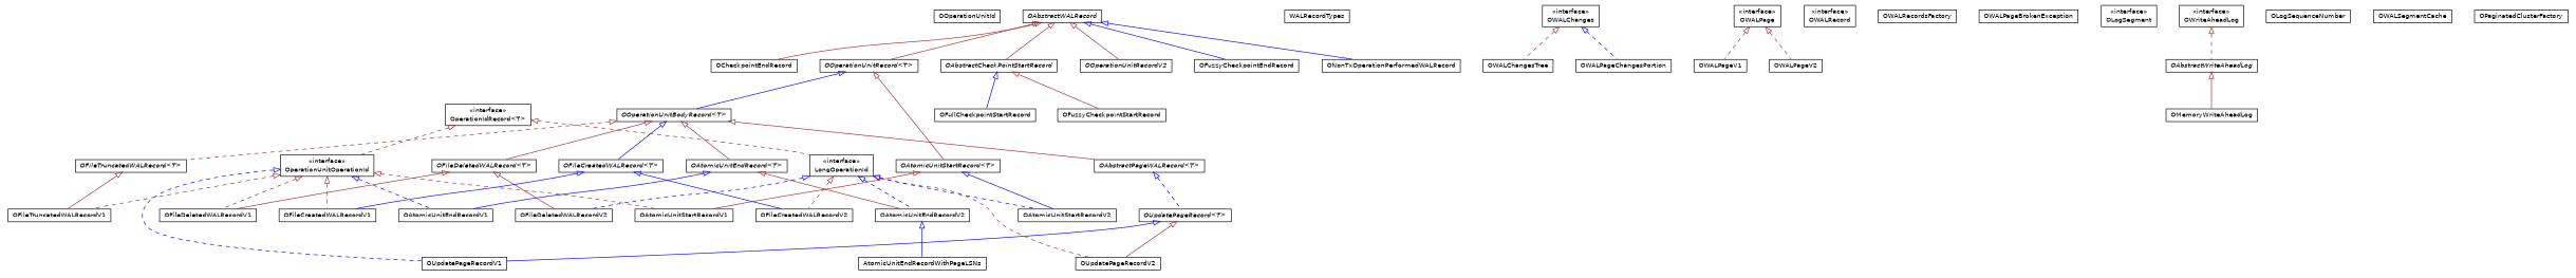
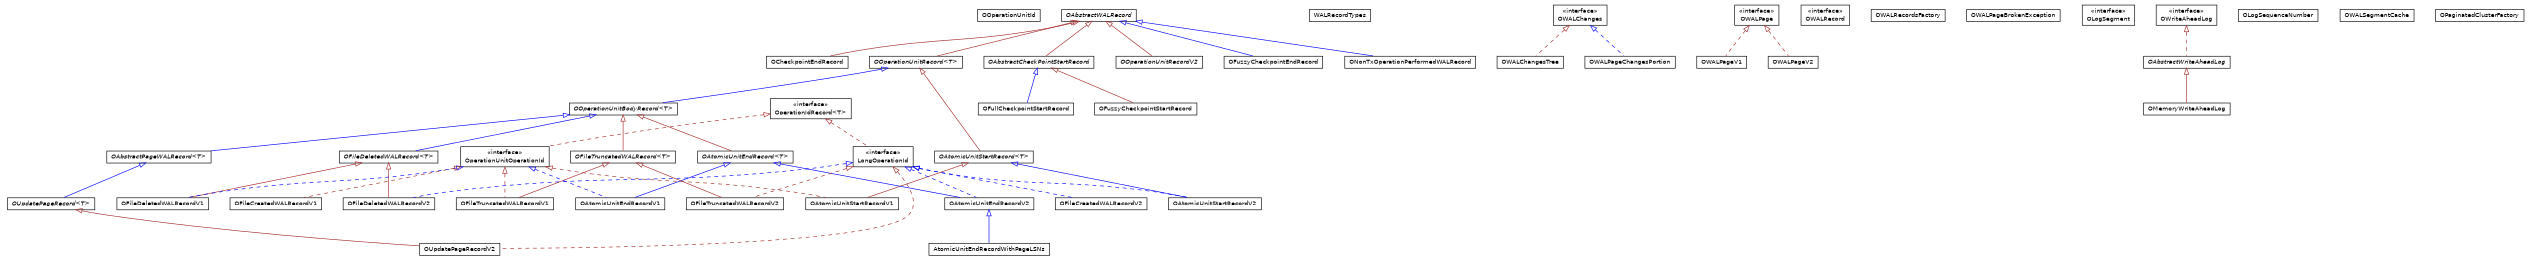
  digraph {
    nodesep=0.25
    ranksep=0.5
    node [fontcolor=black fontname=Helvetica fontsize=10.0 shape=plaintext]
    edge [arrowtail=empty color=brown dir=back fontname=Helvetica fontsize=10 headport=p labelfontname=Helvetica labelfontsize=10 tailport=p]
    n1 [label=<<table title="com.orientechnologies.orient.core.storage.impl.local.paginated.wal.OOperationUnitId" border="0" cellborder="1" cellspacing="0" cellpadding="2" port="p" href="./OOperationUnitId.html"> 		<tr><td><table border="0" cellspacing="0" cellpadding="1"> <tr><td align="center" balign="center"> OOperationUnitId </td></tr> 		</table></td></tr> 		</table>>]
    n2 [label=<<table title="com.orientechnologies.orient.core.storage.impl.local.paginated.wal.OCheckpointEndRecord" border="0" cellborder="1" cellspacing="0" cellpadding="2" port="p" href="./OCheckpointEndRecord.html"> 		<tr><td><table border="0" cellspacing="0" cellpadding="1"> <tr><td align="center" balign="center"> OCheckpointEndRecord </td></tr> 		</table></td></tr> 		</table>>]
    n3 [label=<<table title="com.orientechnologies.orient.core.storage.impl.local.paginated.wal.OAbstractPageWALRecord" border="0" cellborder="1" cellspacing="0" cellpadding="2" port="p" href="./OAbstractPageWALRecord.html"> 		<tr><td><table border="0" cellspacing="0" cellpadding="1"> <tr><td align="center" balign="center"><font face="Helvetica-Oblique"> OAbstractPageWALRecord&lt;T&gt; </font></td></tr> 		</table></td></tr> 		</table>>]
    n4 [label=<<table title="com.orientechnologies.orient.core.storage.impl.local.paginated.wal.OUpdatePageRecord" border="0" cellborder="1" cellspacing="0" cellpadding="2" port="p" href="./OUpdatePageRecord.html"> 		<tr><td><table border="0" cellspacing="0" cellpadding="1"> <tr><td align="center" balign="center"><font face="Helvetica-Oblique"> OUpdatePageRecord&lt;T&gt; </font></td></tr> 		</table></td></tr> 		</table>>]
    n5 [label=<<table title="com.orientechnologies.orient.core.storage.impl.local.paginated.wal.OUpdatePageRecordV2" border="0" cellborder="1" cellspacing="0" cellpadding="2" port="p" href="./OUpdatePageRecordV2.html"> 		<tr><td><table border="0" cellspacing="0" cellpadding="1"> <tr><td align="center" balign="center"> OUpdatePageRecordV2 </td></tr> 		</table></td></tr> 		</table>>]
-   n6 [label=<<table title="com.orientechnologies.orient.core.storage.impl.local.paginated.wal.OUpdatePageRecordV1" border="0" cellborder="1" cellspacing="0" cellpadding="2" port="p" href="./OUpdatePageRecordV1.html"> 		<tr><td><table border="0" cellspacing="0" cellpadding="1"> <tr><td align="center" balign="center"> OUpdatePageRecordV1 </td></tr> 		</table></td></tr> 		</table>>]
    n7 [label=<<table title="com.orientechnologies.orient.core.storage.impl.local.paginated.wal.OOperationUnitRecord" border="0" cellborder="1" cellspacing="0" cellpadding="2" port="p" href="./OOperationUnitRecord.html"> 		<tr><td><table border="0" cellspacing="0" cellpadding="1"> <tr><td align="center" balign="center"><font face="Helvetica-Oblique"> OOperationUnitRecord&lt;T&gt; </font></td></tr> 		</table></td></tr> 		</table>>]
    n8 [label=<<table title="com.orientechnologies.orient.core.storage.impl.local.paginated.wal.OAtomicUnitStartRecord" border="0" cellborder="1" cellspacing="0" cellpadding="2" port="p" href="./OAtomicUnitStartRecord.html"> 		<tr><td><table border="0" cellspacing="0" cellpadding="1"> <tr><td align="center" balign="center"><font face="Helvetica-Oblique"> OAtomicUnitStartRecord&lt;T&gt; </font></td></tr> 		</table></td></tr> 		</table>>]
    n9 [label=<<table title="com.orientechnologies.orient.core.storage.impl.local.paginated.wal.OOperationUnitBodyRecord" border="0" cellborder="1" cellspacing="0" cellpadding="2" port="p" href="./OOperationUnitBodyRecord.html"> 		<tr><td><table border="0" cellspacing="0" cellpadding="1"> <tr><td align="center" balign="center"><font face="Helvetica-Oblique"> OOperationUnitBodyRecord&lt;T&gt; </font></td></tr> 		</table></td></tr> 		</table>>]
    n10 [label=<<table title="com.orientechnologies.orient.core.storage.impl.local.paginated.wal.OAtomicUnitStartRecordV2" border="0" cellborder="1" cellspacing="0" cellpadding="2" port="p" href="./OAtomicUnitStartRecordV2.html"> 		<tr><td><table border="0" cellspacing="0" cellpadding="1"> <tr><td align="center" balign="center"> OAtomicUnitStartRecordV2 </td></tr> 		</table></td></tr> 		</table>>]
    n11 [label=<<table title="com.orientechnologies.orient.core.storage.impl.local.paginated.wal.OAtomicUnitStartRecordV1" border="0" cellborder="1" cellspacing="0" cellpadding="2" port="p" href="./OAtomicUnitStartRecordV1.html"> 		<tr><td><table border="0" cellspacing="0" cellpadding="1"> <tr><td align="center" balign="center"> OAtomicUnitStartRecordV1 </td></tr> 		</table></td></tr> 		</table>>]
    n12 [label=<<table title="com.orientechnologies.orient.core.storage.impl.local.paginated.wal.OFileDeletedWALRecord" border="0" cellborder="1" cellspacing="0" cellpadding="2" port="p" href="./OFileDeletedWALRecord.html"> 		<tr><td><table border="0" cellspacing="0" cellpadding="1"> <tr><td align="center" balign="center"><font face="Helvetica-Oblique"> OFileDeletedWALRecord&lt;T&gt; </font></td></tr> 		</table></td></tr> 		</table>>]
    n13 [label=<<table title="com.orientechnologies.orient.core.storage.impl.local.paginated.wal.OAtomicUnitEndRecord" border="0" cellborder="1" cellspacing="0" cellpadding="2" port="p" href="./OAtomicUnitEndRecord.html"> 		<tr><td><table border="0" cellspacing="0" cellpadding="1"> <tr><td align="center" balign="center"><font face="Helvetica-Oblique"> OAtomicUnitEndRecord&lt;T&gt; </font></td></tr> 		</table></td></tr> 		</table>>]
-   n14 [label=<<table title="com.orientechnologies.orient.core.storage.impl.local.paginated.wal.OFileCreatedWALRecord" border="0" cellborder="1" cellspacing="0" cellpadding="2" port="p" href="./OFileCreatedWALRecord.html"> 		<tr><td><table border="0" cellspacing="0" cellpadding="1"> <tr><td align="center" balign="center"><font face="Helvetica-Oblique"> OFileCreatedWALRecord&lt;T&gt; </font></td></tr> 		</table></td></tr> 		</table>>]
    n15 [label=<<table title="com.orientechnologies.orient.core.storage.impl.local.paginated.wal.OFileTruncatedWALRecord" border="0" cellborder="1" cellspacing="0" cellpadding="2" port="p" href="./OFileTruncatedWALRecord.html"> 		<tr><td><table border="0" cellspacing="0" cellpadding="1"> <tr><td align="center" balign="center"><font face="Helvetica-Oblique"> OFileTruncatedWALRecord&lt;T&gt; </font></td></tr> 		</table></td></tr> 		</table>>]
    n16 [label=<<table title="com.orientechnologies.orient.core.storage.impl.local.paginated.wal.LongOperationId" border="0" cellborder="1" cellspacing="0" cellpadding="2" port="p" href="./LongOperationId.html"> 		<tr><td><table border="0" cellspacing="0" cellpadding="1"> <tr><td align="center" balign="center"> &#171;interface&#187; </td></tr> <tr><td align="center" balign="center"> LongOperationId </td></tr> 		</table></td></tr> 		</table>>]
+   n17 [label=<<table title="com.orientechnologies.orient.core.storage.impl.local.paginated.wal.OFileTruncatedWALRecordV2" border="0" cellborder="1" cellspacing="0" cellpadding="2" port="p" href="./OFileTruncatedWALRecordV2.html"> 		<tr><td><table border="0" cellspacing="0" cellpadding="1"> <tr><td align="center" balign="center"> OFileTruncatedWALRecordV2 </td></tr> 		</table></td></tr> 		</table>>]
    n18 [label=<<table title="com.orientechnologies.orient.core.storage.impl.local.paginated.wal.OAtomicUnitEndRecordV2" border="0" cellborder="1" cellspacing="0" cellpadding="2" port="p" href="./OAtomicUnitEndRecordV2.html"> 		<tr><td><table border="0" cellspacing="0" cellpadding="1"> <tr><td align="center" balign="center"> OAtomicUnitEndRecordV2 </td></tr> 		</table></td></tr> 		</table>>]
    n19 [label=<<table title="com.orientechnologies.orient.core.storage.impl.local.paginated.wal.OFileDeletedWALRecordV2" border="0" cellborder="1" cellspacing="0" cellpadding="2" port="p" href="./OFileDeletedWALRecordV2.html"> 		<tr><td><table border="0" cellspacing="0" cellpadding="1"> <tr><td align="center" balign="center"> OFileDeletedWALRecordV2 </td></tr> 		</table></td></tr> 		</table>>]
    n20 [label=<<table title="com.orientechnologies.orient.core.storage.impl.local.paginated.wal.OFileCreatedWALRecordV2" border="0" cellborder="1" cellspacing="0" cellpadding="2" port="p" href="./OFileCreatedWALRecordV2.html"> 		<tr><td><table border="0" cellspacing="0" cellpadding="1"> <tr><td align="center" balign="center"> OFileCreatedWALRecordV2 </td></tr> 		</table></td></tr> 		</table>>]
    n21 [label=<<table title="com.orientechnologies.orient.core.storage.impl.local.paginated.wal.AtomicUnitEndRecordWithPageLSNs" border="0" cellborder="1" cellspacing="0" cellpadding="2" port="p" href="./AtomicUnitEndRecordWithPageLSNs.html"> 		<tr><td><table border="0" cellspacing="0" cellpadding="1"> <tr><td align="center" balign="center"> AtomicUnitEndRecordWithPageLSNs </td></tr> 		</table></td></tr> 		</table>>]
    n22 [label=<<table title="com.orientechnologies.orient.core.storage.impl.local.paginated.wal.OAbstractCheckPointStartRecord" border="0" cellborder="1" cellspacing="0" cellpadding="2" port="p" href="./OAbstractCheckPointStartRecord.html"> 		<tr><td><table border="0" cellspacing="0" cellpadding="1"> <tr><td align="center" balign="center"><font face="Helvetica-Oblique"> OAbstractCheckPointStartRecord </font></td></tr> 		</table></td></tr> 		</table>>]
    n23 [label=<<table title="com.orientechnologies.orient.core.storage.impl.local.paginated.wal.OFuzzyCheckpointStartRecord" border="0" cellborder="1" cellspacing="0" cellpadding="2" port="p" href="./OFuzzyCheckpointStartRecord.html"> 		<tr><td><table border="0" cellspacing="0" cellpadding="1"> <tr><td align="center" balign="center"> OFuzzyCheckpointStartRecord </td></tr> 		</table></td></tr> 		</table>>]
    n24 [label=<<table title="com.orientechnologies.orient.core.storage.impl.local.paginated.wal.OFullCheckpointStartRecord" border="0" cellborder="1" cellspacing="0" cellpadding="2" port="p" href="./OFullCheckpointStartRecord.html"> 		<tr><td><table border="0" cellspacing="0" cellpadding="1"> <tr><td align="center" balign="center"> OFullCheckpointStartRecord </td></tr> 		</table></td></tr> 		</table>>]
    n25 [label=<<table title="com.orientechnologies.orient.core.storage.impl.local.paginated.wal.WALRecordTypes" border="0" cellborder="1" cellspacing="0" cellpadding="2" port="p" href="./WALRecordTypes.html"> 		<tr><td><table border="0" cellspacing="0" cellpadding="1"> <tr><td align="center" balign="center"> WALRecordTypes </td></tr> 		</table></td></tr> 		</table>>]
    n26 [label=<<table title="com.orientechnologies.orient.core.storage.impl.local.paginated.wal.OWALChangesTree" border="0" cellborder="1" cellspacing="0" cellpadding="2" port="p" href="./OWALChangesTree.html"> 		<tr><td><table border="0" cellspacing="0" cellpadding="1"> <tr><td align="center" balign="center"> OWALChangesTree </td></tr> 		</table></td></tr> 		</table>>]
    n27 [label=<<table title="com.orientechnologies.orient.core.storage.impl.local.paginated.wal.OFileDeletedWALRecordV1" border="0" cellborder="1" cellspacing="0" cellpadding="2" port="p" href="./OFileDeletedWALRecordV1.html"> 		<tr><td><table border="0" cellspacing="0" cellpadding="1"> <tr><td align="center" balign="center"> OFileDeletedWALRecordV1 </td></tr> 		</table></td></tr> 		</table>>]
    n28 [label=<<table title="com.orientechnologies.orient.core.storage.impl.local.paginated.wal.OOperationUnitRecordV2" border="0" cellborder="1" cellspacing="0" cellpadding="2" port="p" href="./OOperationUnitRecordV2.html"> 		<tr><td><table border="0" cellspacing="0" cellpadding="1"> <tr><td align="center" balign="center"><font face="Helvetica-Oblique"> OOperationUnitRecordV2 </font></td></tr> 		</table></td></tr> 		</table>>]
    n29 [label=<<table title="com.orientechnologies.orient.core.storage.impl.local.paginated.wal.OWALPage" border="0" cellborder="1" cellspacing="0" cellpadding="2" port="p" href="./OWALPage.html"> 		<tr><td><table border="0" cellspacing="0" cellpadding="1"> <tr><td align="center" balign="center"> &#171;interface&#187; </td></tr> <tr><td align="center" balign="center"> OWALPage </td></tr> 		</table></td></tr> 		</table>>]
    n30 [label=<<table title="com.orientechnologies.orient.core.storage.impl.local.paginated.wal.OWALPageV1" border="0" cellborder="1" cellspacing="0" cellpadding="2" port="p" href="./OWALPageV1.html"> 		<tr><td><table border="0" cellspacing="0" cellpadding="1"> <tr><td align="center" balign="center"> OWALPageV1 </td></tr> 		</table></td></tr> 		</table>>]
    n31 [label=<<table title="com.orientechnologies.orient.core.storage.impl.local.paginated.wal.OWALPageV2" border="0" cellborder="1" cellspacing="0" cellpadding="2" port="p" href="./OWALPageV2.html"> 		<tr><td><table border="0" cellspacing="0" cellpadding="1"> <tr><td align="center" balign="center"> OWALPageV2 </td></tr> 		</table></td></tr> 		</table>>]
    n32 [label=<<table title="com.orientechnologies.orient.core.storage.impl.local.paginated.wal.OWALRecord" border="0" cellborder="1" cellspacing="0" cellpadding="2" port="p" href="./OWALRecord.html"> 		<tr><td><table border="0" cellspacing="0" cellpadding="1"> <tr><td align="center" balign="center"> &#171;interface&#187; </td></tr> <tr><td align="center" balign="center"> OWALRecord </td></tr> 		</table></td></tr> 		</table>>]
    n33 [label=<<table title="com.orientechnologies.orient.core.storage.impl.local.paginated.wal.OWALRecordsFactory" border="0" cellborder="1" cellspacing="0" cellpadding="2" port="p" href="./OWALRecordsFactory.html"> 		<tr><td><table border="0" cellspacing="0" cellpadding="1"> <tr><td align="center" balign="center"> OWALRecordsFactory </td></tr> 		</table></td></tr> 		</table>>]
    n34 [label=<<table title="com.orientechnologies.orient.core.storage.impl.local.paginated.wal.OWALChanges" border="0" cellborder="1" cellspacing="0" cellpadding="2" port="p" href="./OWALChanges.html"> 		<tr><td><table border="0" cellspacing="0" cellpadding="1"> <tr><td align="center" balign="center"> &#171;interface&#187; </td></tr> <tr><td align="center" balign="center"> OWALChanges </td></tr> 		</table></td></tr> 		</table>>]
    n35 [label=<<table title="com.orientechnologies.orient.core.storage.impl.local.paginated.wal.OWALPageChangesPortion" border="0" cellborder="1" cellspacing="0" cellpadding="2" port="p" href="./OWALPageChangesPortion.html"> 		<tr><td><table border="0" cellspacing="0" cellpadding="1"> <tr><td align="center" balign="center"> OWALPageChangesPortion </td></tr> 		</table></td></tr> 		</table>>]
    n36 [label=<<table title="com.orientechnologies.orient.core.storage.impl.local.paginated.wal.OAtomicUnitEndRecordV1" border="0" cellborder="1" cellspacing="0" cellpadding="2" port="p" href="./OAtomicUnitEndRecordV1.html"> 		<tr><td><table border="0" cellspacing="0" cellpadding="1"> <tr><td align="center" balign="center"> OAtomicUnitEndRecordV1 </td></tr> 		</table></td></tr> 		</table>>]
    n37 [label=<<table title="com.orientechnologies.orient.core.storage.impl.local.paginated.wal.OWALPageBrokenException" border="0" cellborder="1" cellspacing="0" cellpadding="2" port="p" href="./OWALPageBrokenException.html"> 		<tr><td><table border="0" cellspacing="0" cellpadding="1"> <tr><td align="center" balign="center"> OWALPageBrokenException </td></tr> 		</table></td></tr> 		</table>>]
    n38 [label=<<table title="com.orientechnologies.orient.core.storage.impl.local.paginated.wal.OLogSegment" border="0" cellborder="1" cellspacing="0" cellpadding="2" port="p" href="./OLogSegment.html"> 		<tr><td><table border="0" cellspacing="0" cellpadding="1"> <tr><td align="center" balign="center"> &#171;interface&#187; </td></tr> <tr><td align="center" balign="center"> OLogSegment </td></tr> 		</table></td></tr> 		</table>>]
    n39 [label=<<table title="com.orientechnologies.orient.core.storage.impl.local.paginated.wal.OFuzzyCheckpointEndRecord" border="0" cellborder="1" cellspacing="0" cellpadding="2" port="p" href="./OFuzzyCheckpointEndRecord.html"> 		<tr><td><table border="0" cellspacing="0" cellpadding="1"> <tr><td align="center" balign="center"> OFuzzyCheckpointEndRecord </td></tr> 		</table></td></tr> 		</table>>]
    n40 [label=<<table title="com.orientechnologies.orient.core.storage.impl.local.paginated.wal.OFileCreatedWALRecordV1" border="0" cellborder="1" cellspacing="0" cellpadding="2" port="p" href="./OFileCreatedWALRecordV1.html"> 		<tr><td><table border="0" cellspacing="0" cellpadding="1"> <tr><td align="center" balign="center"> OFileCreatedWALRecordV1 </td></tr> 		</table></td></tr> 		</table>>]
    n41 [label=<<table title="com.orientechnologies.orient.core.storage.impl.local.paginated.wal.OMemoryWriteAheadLog" border="0" cellborder="1" cellspacing="0" cellpadding="2" port="p" href="./OMemoryWriteAheadLog.html"> 		<tr><td><table border="0" cellspacing="0" cellpadding="1"> <tr><td align="center" balign="center"> OMemoryWriteAheadLog </td></tr> 		</table></td></tr> 		</table>>]
    n42 [label=<<table title="com.orientechnologies.orient.core.storage.impl.local.paginated.wal.OperationIdRecord" border="0" cellborder="1" cellspacing="0" cellpadding="2" port="p" href="./OperationIdRecord.html"> 		<tr><td><table border="0" cellspacing="0" cellpadding="1"> <tr><td align="center" balign="center"> &#171;interface&#187; </td></tr> <tr><td align="center" balign="center"> OperationIdRecord&lt;T&gt; </td></tr> 		</table></td></tr> 		</table>>]
    n43 [label=<<table title="com.orientechnologies.orient.core.storage.impl.local.paginated.wal.OperationUnitOperationId" border="0" cellborder="1" cellspacing="0" cellpadding="2" port="p" href="./OperationUnitOperationId.html"> 		<tr><td><table border="0" cellspacing="0" cellpadding="1"> <tr><td align="center" balign="center"> &#171;interface&#187; </td></tr> <tr><td align="center" balign="center"> OperationUnitOperationId </td></tr> 		</table></td></tr> 		</table>>]
    n44 [label=<<table title="com.orientechnologies.orient.core.storage.impl.local.paginated.wal.OFileTruncatedWALRecordV1" border="0" cellborder="1" cellspacing="0" cellpadding="2" port="p" href="./OFileTruncatedWALRecordV1.html"> 		<tr><td><table border="0" cellspacing="0" cellpadding="1"> <tr><td align="center" balign="center"> OFileTruncatedWALRecordV1 </td></tr> 		</table></td></tr> 		</table>>]
    n45 [label=<<table title="com.orientechnologies.orient.core.storage.impl.local.paginated.wal.OAbstractWriteAheadLog" border="0" cellborder="1" cellspacing="0" cellpadding="2" port="p" href="./OAbstractWriteAheadLog.html"> 		<tr><td><table border="0" cellspacing="0" cellpadding="1"> <tr><td align="center" balign="center"><font face="Helvetica-Oblique"> OAbstractWriteAheadLog </font></td></tr> 		</table></td></tr> 		</table>>]
    n46 [label=<<table title="com.orientechnologies.orient.core.storage.impl.local.paginated.wal.ONonTxOperationPerformedWALRecord" border="0" cellborder="1" cellspacing="0" cellpadding="2" port="p" href="./ONonTxOperationPerformedWALRecord.html"> 		<tr><td><table border="0" cellspacing="0" cellpadding="1"> <tr><td align="center" balign="center"> ONonTxOperationPerformedWALRecord </td></tr> 		</table></td></tr> 		</table>>]
    n47 [label=<<table title="com.orientechnologies.orient.core.storage.impl.local.paginated.wal.OLogSequenceNumber" border="0" cellborder="1" cellspacing="0" cellpadding="2" port="p" href="./OLogSequenceNumber.html"> 		<tr><td><table border="0" cellspacing="0" cellpadding="1"> <tr><td align="center" balign="center"> OLogSequenceNumber </td></tr> 		</table></td></tr> 		</table>>]
    n48 [label=<<table title="com.orientechnologies.orient.core.storage.impl.local.paginated.wal.OAbstractWALRecord" border="0" cellborder="1" cellspacing="0" cellpadding="2" port="p" href="./OAbstractWALRecord.html"> 		<tr><td><table border="0" cellspacing="0" cellpadding="1"> <tr><td align="center" balign="center"><font face="Helvetica-Oblique"> OAbstractWALRecord </font></td></tr> 		</table></td></tr> 		</table>>]
    n49 [label=<<table title="com.orientechnologies.orient.core.storage.impl.local.paginated.wal.OWALSegmentCache" border="0" cellborder="1" cellspacing="0" cellpadding="2" port="p" href="./OWALSegmentCache.html"> 		<tr><td><table border="0" cellspacing="0" cellpadding="1"> <tr><td align="center" balign="center"> OWALSegmentCache </td></tr> 		</table></td></tr> 		</table>>]
    n50 [label=<<table title="com.orientechnologies.orient.core.storage.impl.local.paginated.wal.OPaginatedClusterFactory" border="0" cellborder="1" cellspacing="0" cellpadding="2" port="p" href="./OPaginatedClusterFactory.html"> 		<tr><td><table border="0" cellspacing="0" cellpadding="1"> <tr><td align="center" balign="center"> OPaginatedClusterFactory </td></tr> 		</table></td></tr> 		</table>>]
    n51 [label=<<table title="com.orientechnologies.orient.core.storage.impl.local.paginated.wal.OWriteAheadLog" border="0" cellborder="1" cellspacing="0" cellpadding="2" port="p" href="./OWriteAheadLog.html"> 		<tr><td><table border="0" cellspacing="0" cellpadding="1"> <tr><td align="center" balign="center"> &#171;interface&#187; </td></tr> <tr><td align="center" balign="center"> OWriteAheadLog </td></tr> 		</table></td></tr> 		</table>>]
-   n3 -> n4 [color=blue style=dashed]
+   n3 -> n4 [color=blue]
    n4 -> n5
-   n4 -> n6 [color=blue]
    n7 -> n8
    n7 -> n9 [color=blue]
    n8 -> n10 [color=blue]
    n8 -> n11
-   n9 -> n3
-   n9 -> n12
+   n9 -> n3 [color=blue]
+   n9 -> n12 [color=blue]
    n9 -> n13
-   n9 -> n14 [color=blue]
-   n9 -> n15 [style=dashed]
+   n9 -> n15
    n12 -> n19
    n12 -> n27
-   n13 -> n18
+   n13 -> n18 [color=blue]
    n13 -> n36 [color=blue]
-   n14 -> n20 [color=blue]
-   n14 -> n40 [color=blue]
+   n15 -> n17
    n15 -> n44
    n16 -> n5 [style=dashed]
    n16 -> n10 [color=blue style=dashed]
+   n16 -> n17 [style=dashed]
    n16 -> n18 [color=blue style=dashed]
    n16 -> n19 [color=blue style=dashed]
-   n16 -> n20 [style=dashed]
+   n16 -> n20 [color=blue style=dashed]
    n18 -> n21 [color=blue]
    n22 -> n23
    n22 -> n24 [color=blue]
    n29 -> n30 [style=dashed]
    n29 -> n31 [style=dashed]
    n34 -> n26 [style=dashed]
    n34 -> n35 [color=blue style=dashed]
    n42 -> n16 [style=dashed]
    n42 -> n43 [style=dashed]
-   n43 -> n6 [color=blue style=dashed]
    n43 -> n11 [style=dashed]
-   n43 -> n27 [style=dashed]
+   n43 -> n27 [color=blue style=dashed]
    n43 -> n36 [color=blue style=dashed]
    n43 -> n40 [style=dashed]
    n43 -> n44 [style=dashed]
    n45 -> n41
    n48 -> n2
    n48 -> n7
    n48 -> n22
    n48 -> n28
    n48 -> n39 [color=blue]
    n48 -> n46 [color=blue]
    n51 -> n45 [style=dashed]
  }
